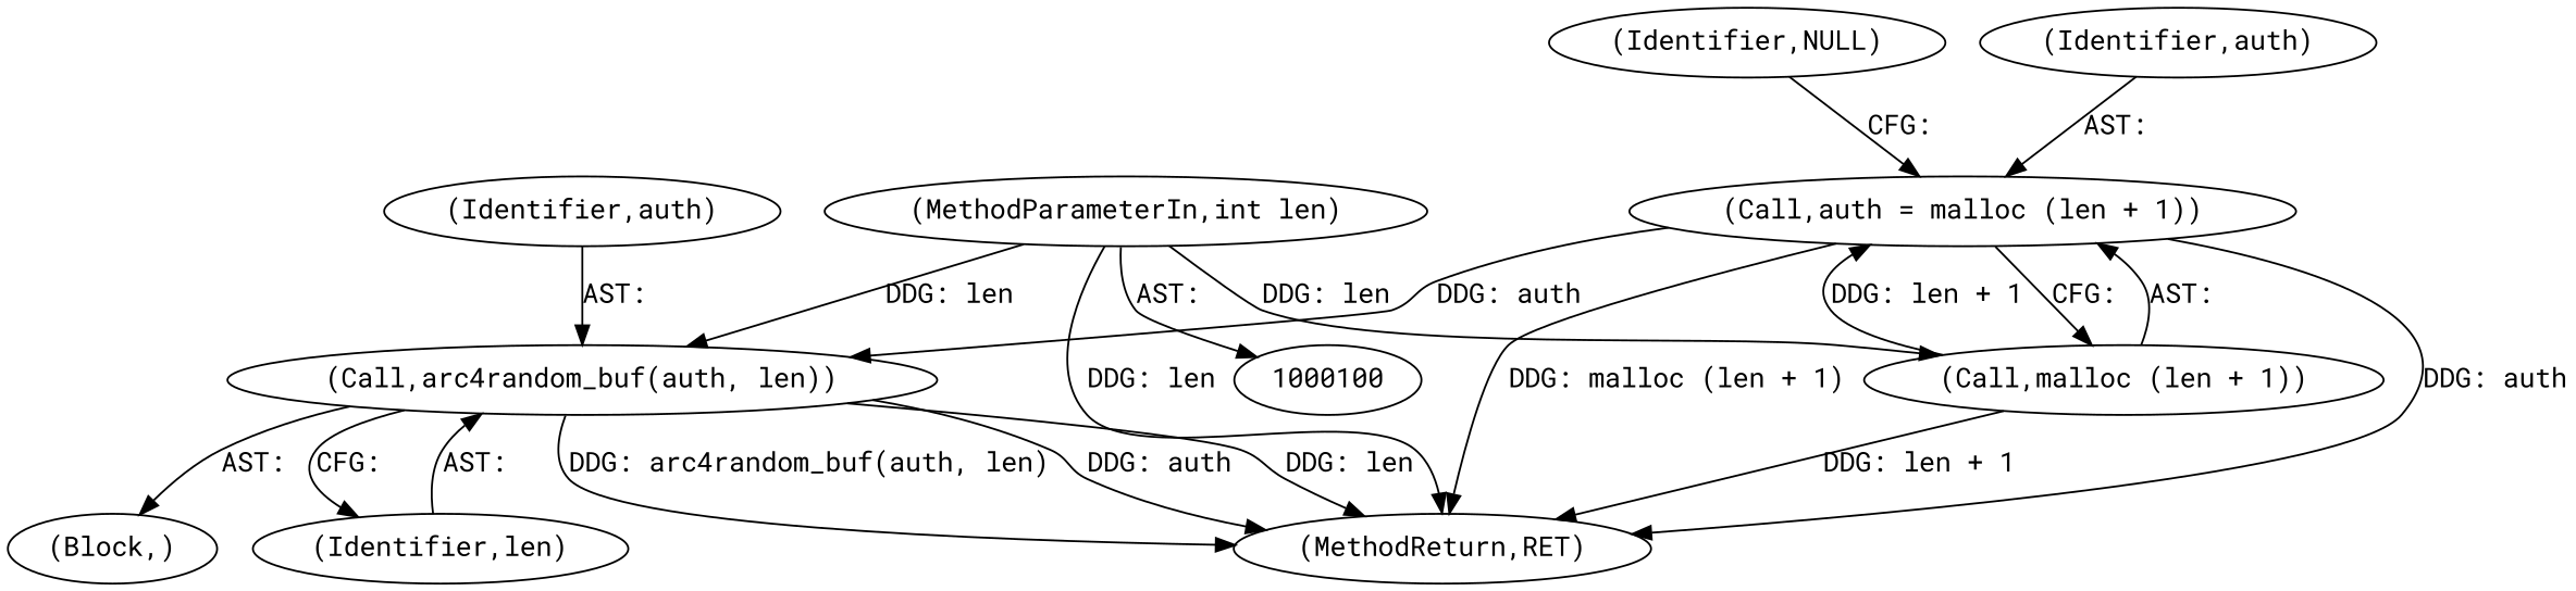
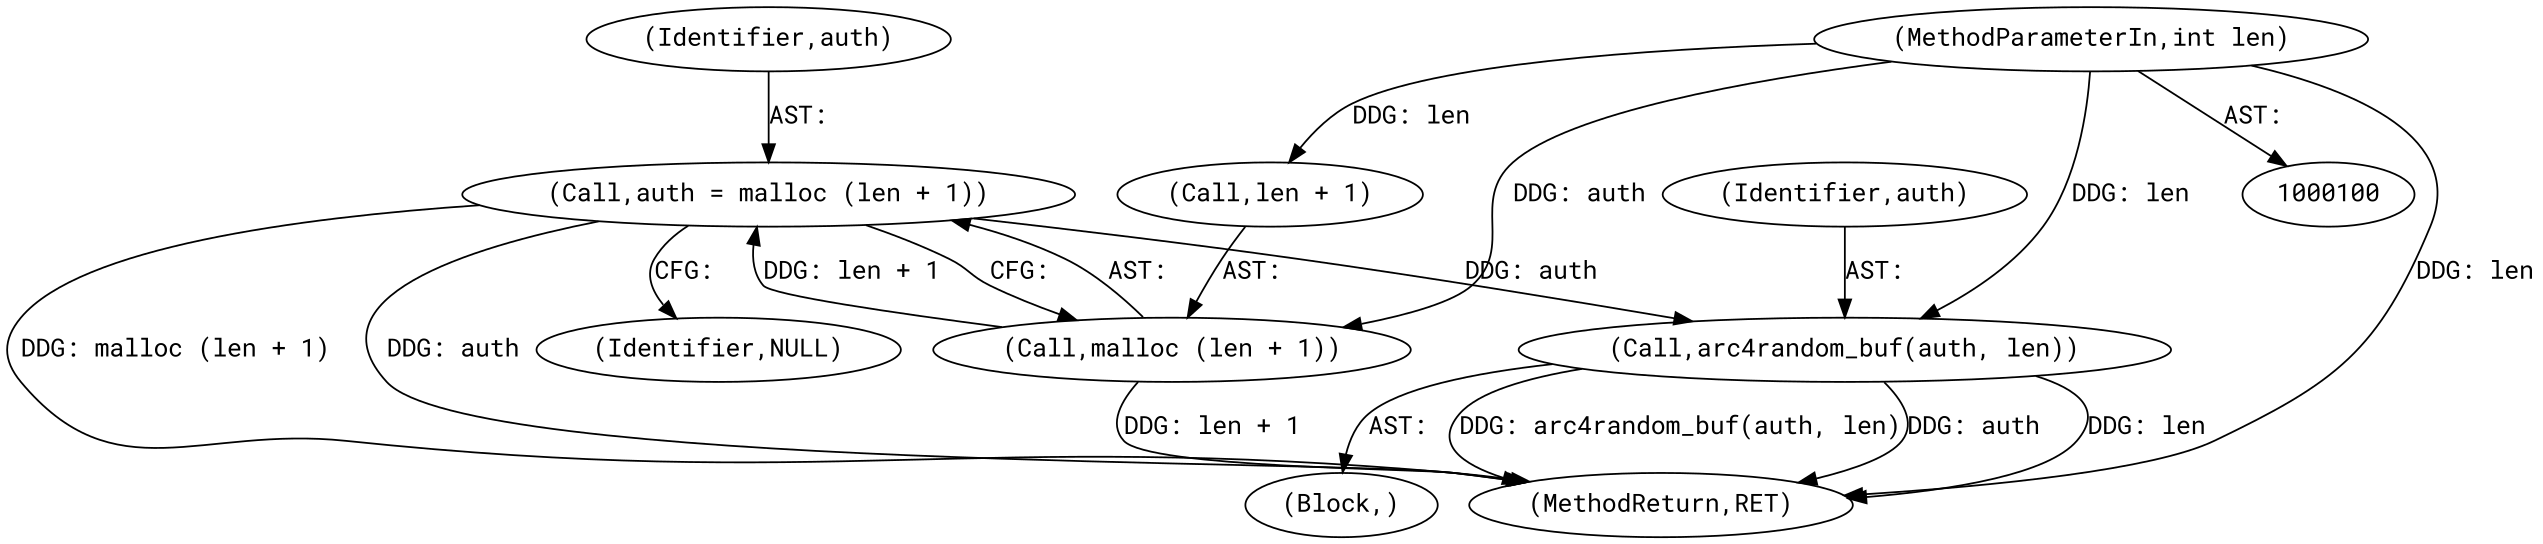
  digraph {
    fontname="Roboto Mono"
    node [fontname="Roboto Mono"]
    edge [fontname="Roboto Mono"]
    n1 [label="(Call,arc4random_buf(auth, len))"]
    n2 [label="(MethodReturn,RET)"]
    n3 [label="(Block,)"]
-   n4 [label="(Identifier,len)"]
    n5 [label="(Call,auth = malloc (len + 1))"]
    n6 [label="(Call,malloc (len + 1))"]
+   n7 [label="(Call,len + 1)"]
    n8 [label="(MethodParameterIn,int len)"]
    1000100
    n10 [label="(Identifier,NULL)"]
    n11 [label="(Identifier,auth)"]
    n12 [label="(Identifier,auth)"]
    n1 -> n2 [label="DDG: len"]
    n1 -> n2 [label="DDG: arc4random_buf(auth, len)"]
    n1 -> n2 [label="DDG: auth"]
    n1 -> n3 [label="AST: "]
-   n1 -> n4 [label="CFG: "]
-   n4 -> n1 [label="AST: "]
    n5 -> n1 [label="DDG: auth"]
    n5 -> n2 [label="DDG: malloc (len + 1)"]
    n5 -> n2 [label="DDG: auth"]
    n5 -> n6 [label="CFG: "]
    n6 -> n2 [label="DDG: len + 1"]
    n6 -> n5 [label="AST: "]
    n6 -> n5 [label="DDG: len + 1"]
+   n7 -> n6 [label="AST: "]
    n8 -> n1 [label="DDG: len"]
    n8 -> n2 [label="DDG: len"]
-   n8 -> n6 [label="DDG: len"]
+   n8 -> n6 [label="DDG: auth"]
+   n8 -> n7 [label="DDG: len"]
    n8 -> 1000100 [label="AST: "]
-   n10 -> n5 [label="CFG: "]
+   n5 -> n10 [label="CFG: "]
    n11 -> n1 [label="AST: "]
    n12 -> n5 [label="AST: "]
  }
